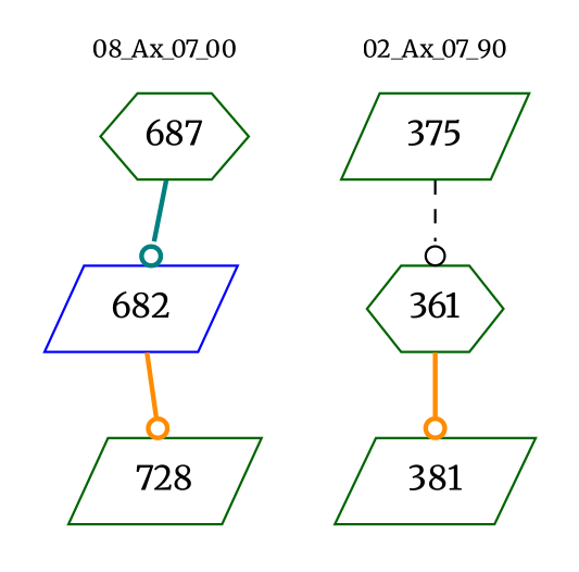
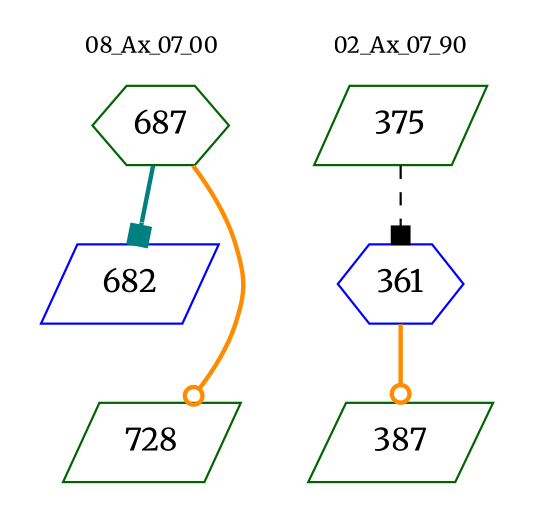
  digraph {
    fontname=Merriweather
    node [color=darkgreen fontname=Merriweather shape=parallelogram]
    edge [arrowhead=box color=darkorange fontname=Merriweather style=bold]
    n1 [label=687 shape=hexagon]
    n2 [color=blue label=682]
    n3 [label=728]
    n4 [label=375]
-   n5 [label=361 shape=hexagon]
-   n6 [label=381]
+   n5 [color=blue label=361 shape=hexagon]
+   n6 [label=387]
    subgraph cluster_1 {
      color=white
      fontsize=10
      label="08_Ax_07_00"
      n1
      n2
      n3
    }
    subgraph cluster_2 {
      color=white
      fontsize=10
      label="02_Ax_07_90"
      n4
      n5
      n6
    }
-   n1 -> n2 [arrowhead=odot color=teal]
-   n2 -> n3 [arrowhead=odot]
-   n4 -> n5 [arrowhead=odot color=black style=dashed]
+   n1 -> n2 [color=teal]
+   n1 -> n3 [arrowhead=odot]
+   n4 -> n5 [color=black style=dashed]
    n5 -> n6 [arrowhead=odot]
  }
